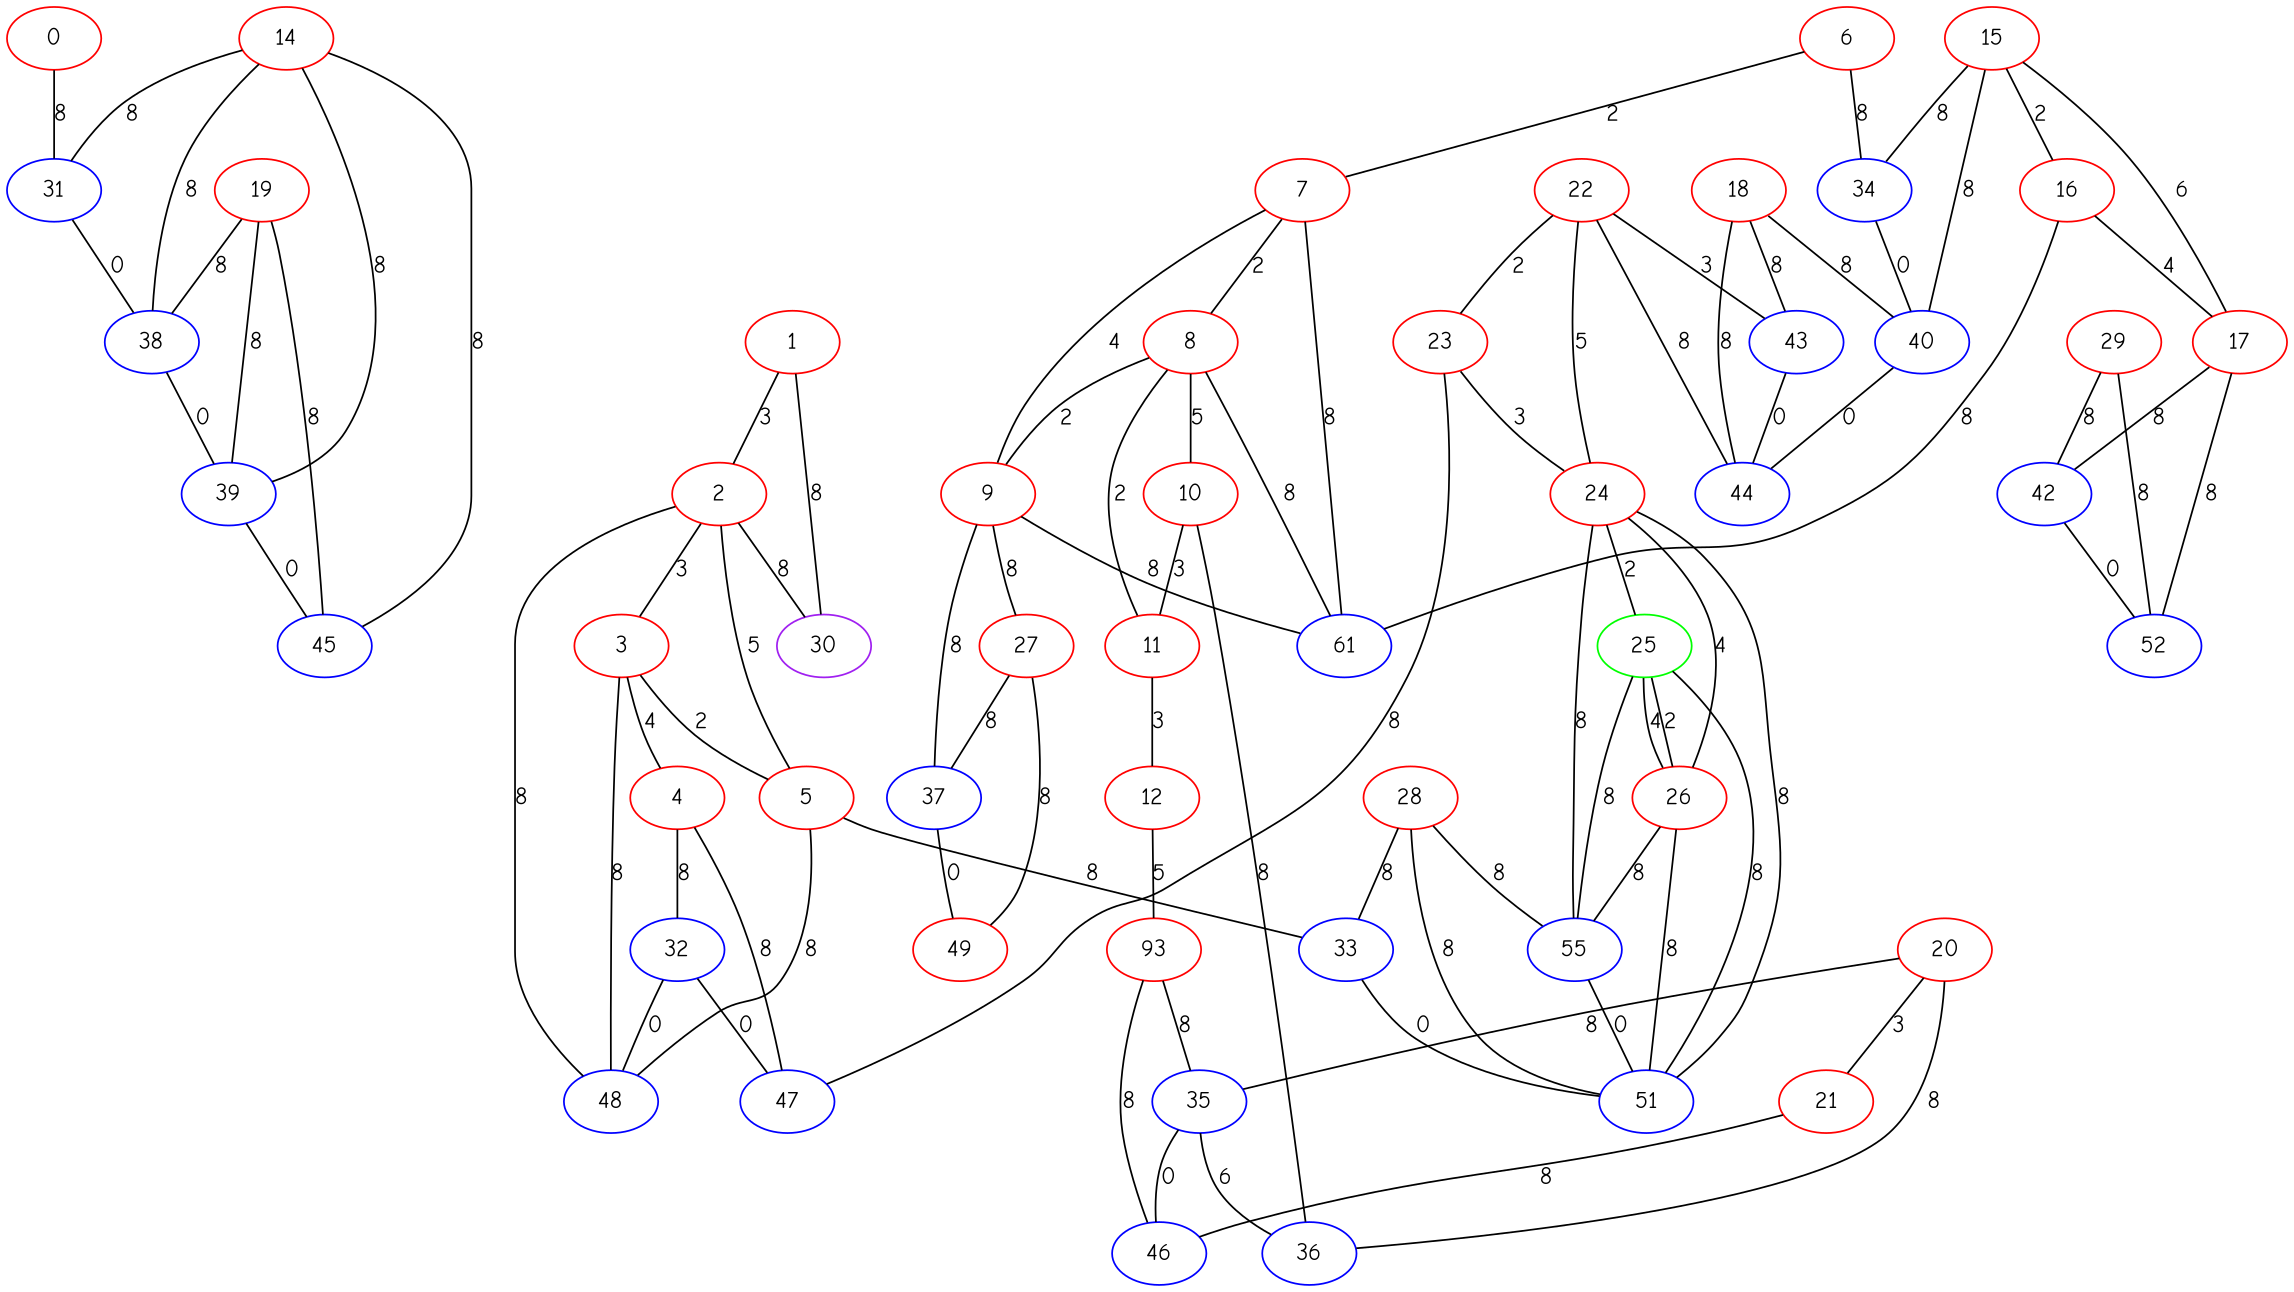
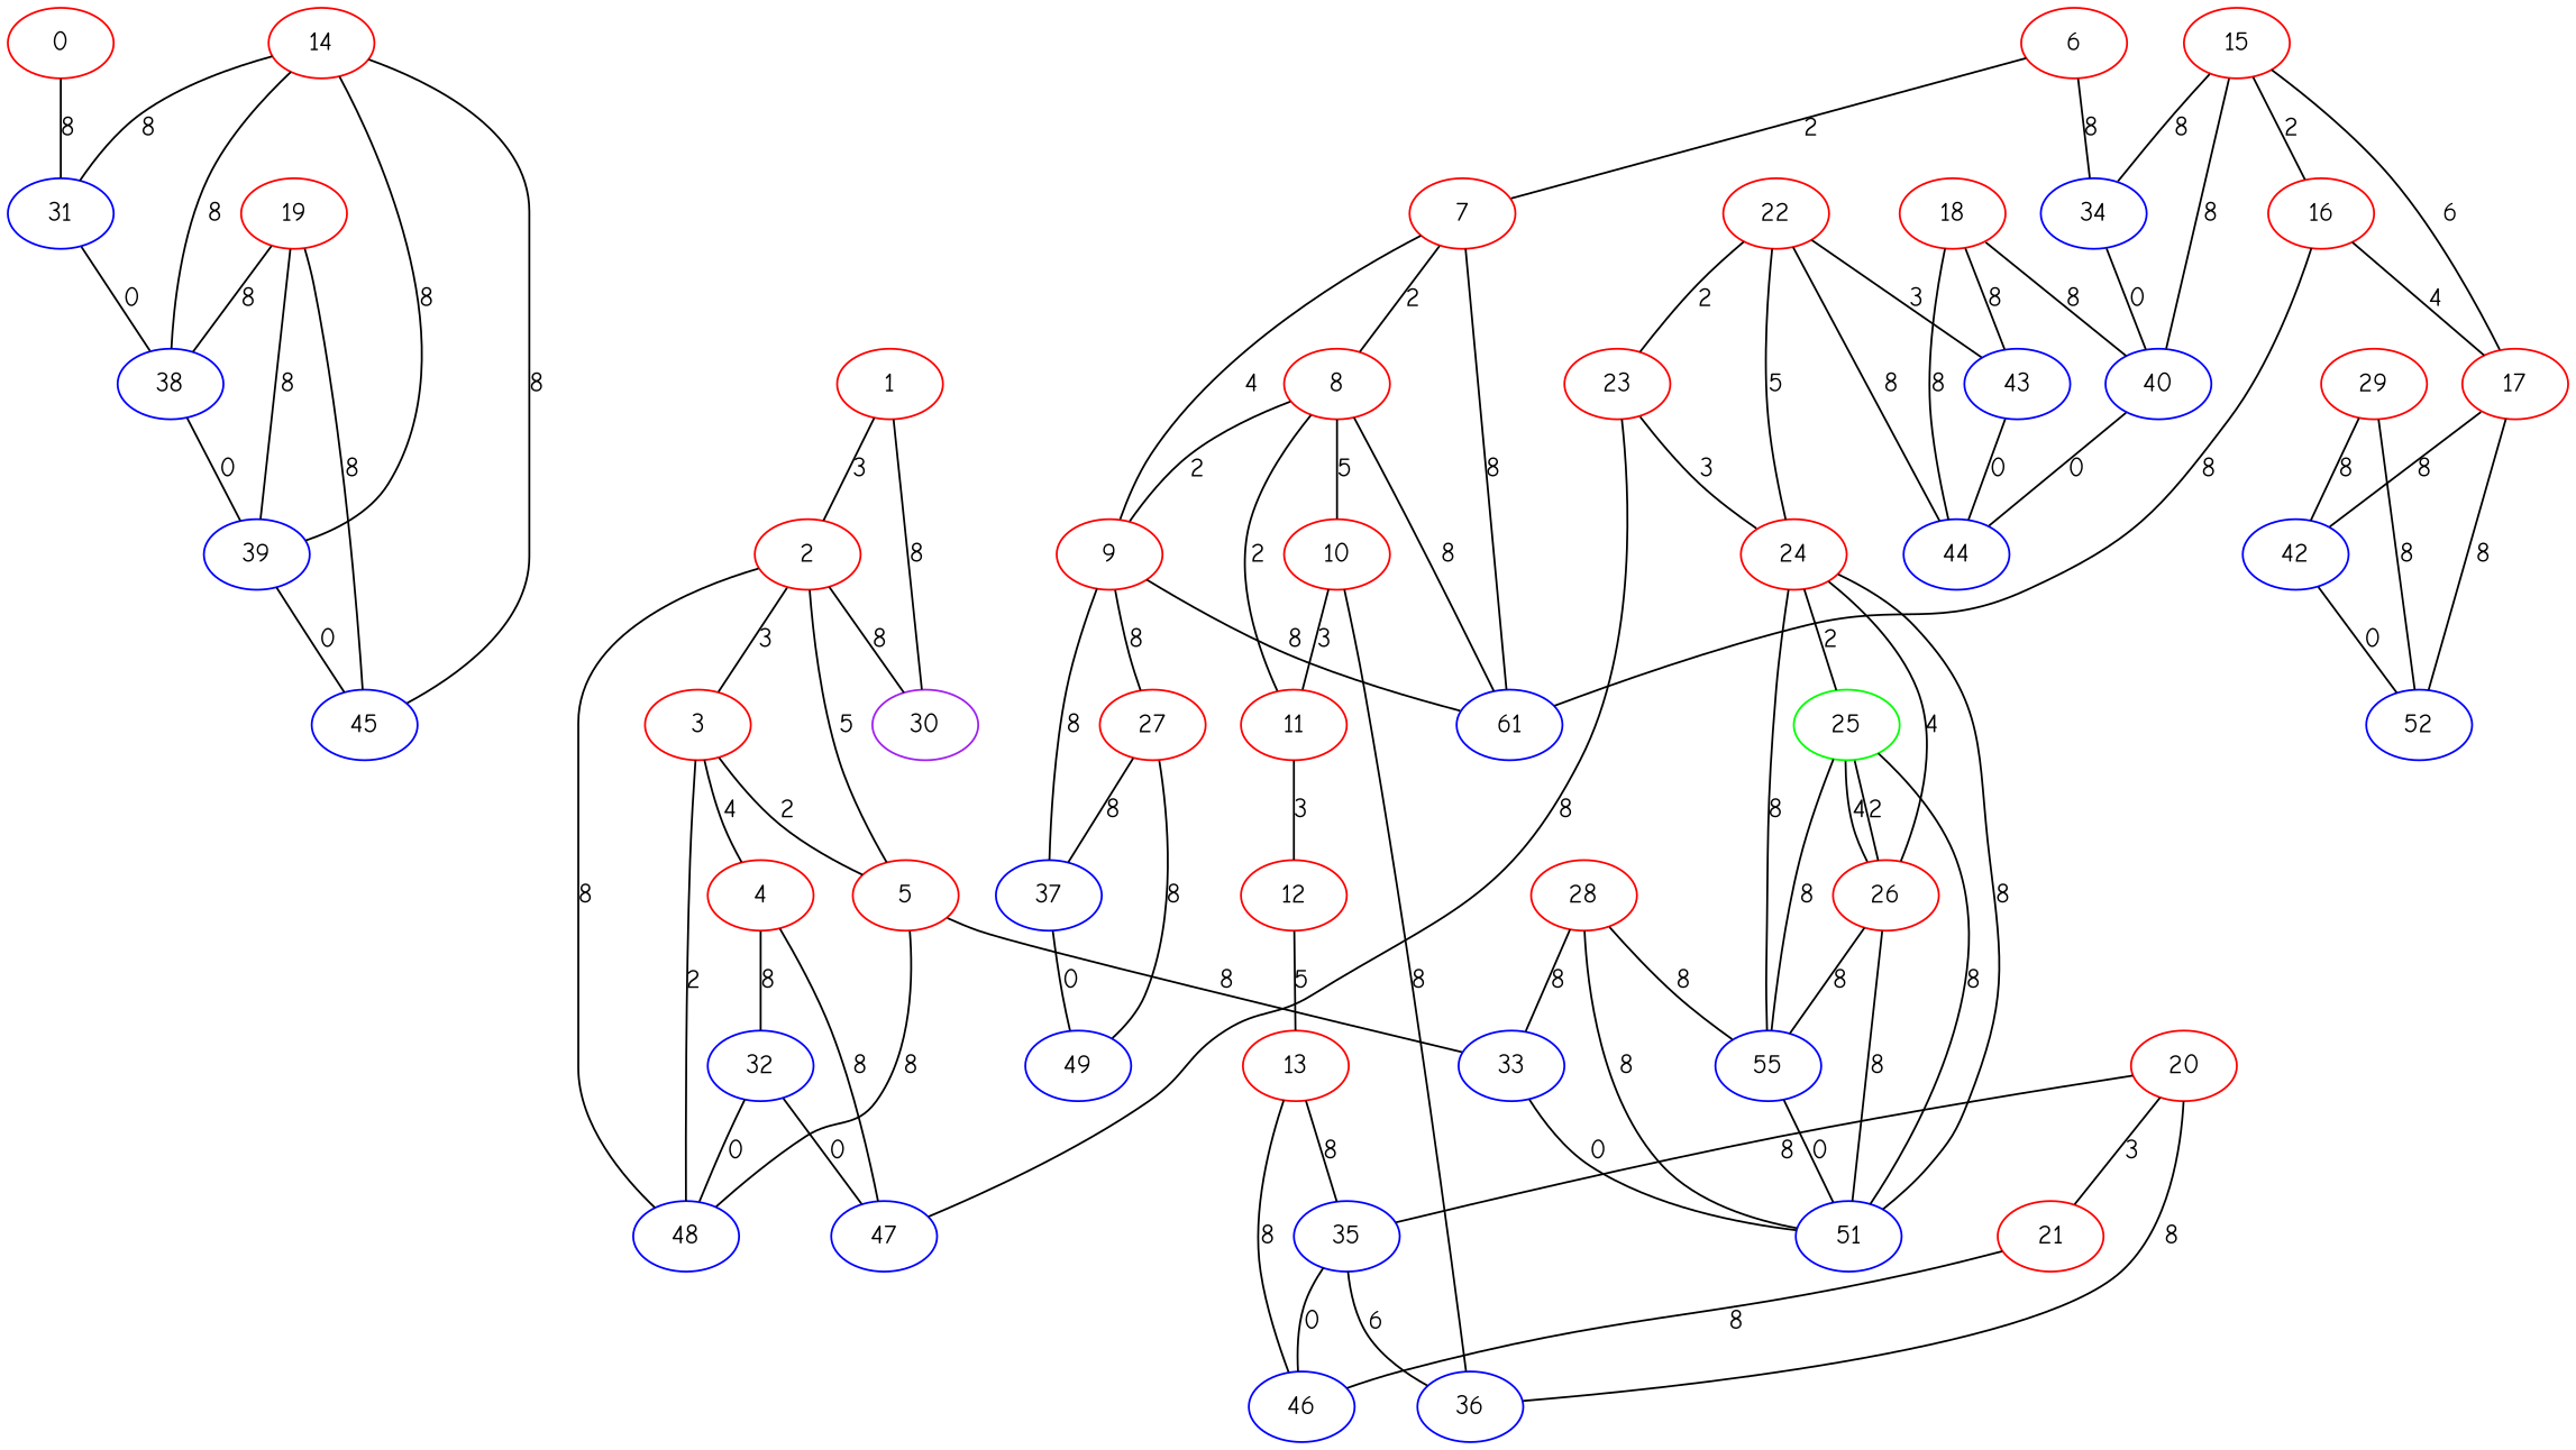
  graph {
    fontname="Comic Neue"
    node [color=red fontname="Comic Neue" weight=1]
    edge [fontname="Comic Neue"]
    31 [color=blue weight=3]
    0
    1
    2
    30 [color=purple weight=4]
    38 [color=blue weight=3]
    3
    5
    48 [color=blue weight=3]
    4
    33 [color=blue weight=3]
    32 [color=blue weight=3]
    47 [color=blue weight=3]
    51 [color=blue weight=3]
    6
    7
    34 [color=blue weight=3]
    8
    9
    n20 [color=blue label=61 weight=3]
    40 [color=blue weight=3]
    10
    11
    37 [color=blue weight=3]
    27
    36 [color=blue weight=3]
    12
-   49 [weight=3]
-   13 [label=93]
+   49 [color=blue weight=3]
+   13
    35 [color=blue weight=3]
    46 [color=blue weight=3]
    14
    39 [color=blue weight=3]
    45 [color=blue weight=3]
    15
    16
    17
    42 [color=blue weight=3]
    52 [color=blue weight=3]
    44 [color=blue weight=3]
    18
    43 [color=blue weight=3]
    19
    20
    21
    22
    23
    24
    25 [color=green weight=2]
    26
    n51 [color=blue label=55 weight=3]
    28
    29
    31 -- 38 [label=0]
    0 -- 31 [label=8]
    1 -- 2 [label=3]
    1 -- 30 [label=8]
    2 -- 30 [label=8]
    2 -- 3 [label=3]
    2 -- 5 [label=5]
    2 -- 48 [label=8]
    38 -- 39 [label=0]
    3 -- 5 [label=2]
-   3 -- 48 [label=8]
+   3 -- 48 [label=2]
    3 -- 4 [label=4]
    5 -- 48 [label=8]
    5 -- 33 [label=8]
    4 -- 32 [label=8]
    4 -- 47 [label=8]
    33 -- 51 [label=0]
    32 -- 48 [label=0]
    32 -- 47 [label=0]
    6 -- 7 [label=2]
    6 -- 34 [label=8]
    7 -- 8 [label=2]
    7 -- 9 [label=4]
    7 -- n20 [label=8]
    34 -- 40 [label=0]
    8 -- 9 [label=2]
    8 -- n20 [label=8]
    8 -- 10 [label=5]
    8 -- 11 [label=2]
    9 -- n20 [label=8]
    9 -- 37 [label=8]
    9 -- 27 [label=8]
    40 -- 44 [label=0]
    10 -- 11 [label=3]
    10 -- 36 [label=8]
    11 -- 12 [label=3]
    37 -- 49 [label=0]
    27 -- 37 [label=8]
    27 -- 49 [label=8]
    12 -- 13 [label=5]
    13 -- 35 [label=8]
    13 -- 46 [label=8]
    35 -- 36 [label=6]
    35 -- 46 [label=0]
    14 -- 31 [label=8]
    14 -- 38 [label=8]
    14 -- 39 [label=8]
    14 -- 45 [label=8]
    39 -- 45 [label=0]
    15 -- 34 [label=8]
    15 -- 40 [label=8]
    15 -- 16 [label=2]
    15 -- 17 [label=6]
    16 -- n20 [label=8]
    16 -- 17 [label=4]
    17 -- 42 [label=8]
    17 -- 52 [label=8]
    42 -- 52 [label=0]
    18 -- 40 [label=8]
    18 -- 44 [label=8]
    18 -- 43 [label=8]
    43 -- 44 [label=0]
    19 -- 38 [label=8]
    19 -- 39 [label=8]
    19 -- 45 [label=8]
    20 -- 36 [label=8]
    20 -- 35 [label=8]
    20 -- 21 [label=3]
    21 -- 46 [label=8]
    22 -- 44 [label=8]
    22 -- 43 [label=3]
    22 -- 23 [label=2]
    22 -- 24 [label=5]
    23 -- 47 [label=8]
    23 -- 24 [label=3]
    24 -- 51 [label=8]
    24 -- 25 [label=2]
    24 -- 26 [label=4]
    24 -- n51 [label=8]
    25 -- 51 [label=8]
    25 -- 26 [label=2]
    25 -- 26 [label=4]
    25 -- n51 [label=8]
    26 -- 51 [label=8]
    26 -- n51 [label=8]
    n51 -- 51 [label=0]
    28 -- 33 [label=8]
    28 -- 51 [label=8]
    28 -- n51 [label=8]
    29 -- 42 [label=8]
    29 -- 52 [label=8]
  }
